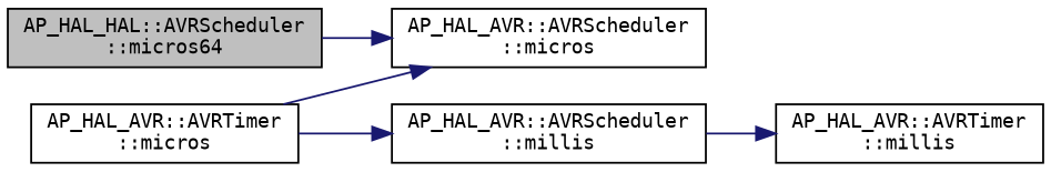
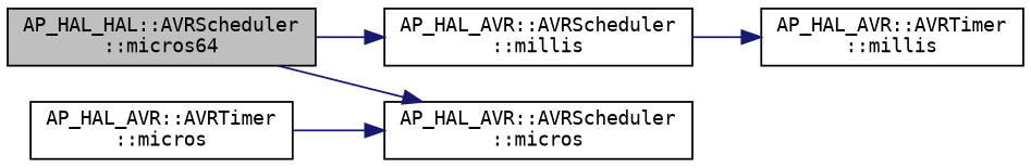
  digraph {
    fontname="DejaVu Sans Mono"
    rankdir=LR
    node [color=black fillcolor=white fontname="DejaVu Sans Mono" fontsize=10 shape=record style=filled]
    edge [color=midnightblue fontname="DejaVu Sans Mono" fontsize=10 labelfontname=Helvetica labelfontsize=10 style=solid]
    n1 [fillcolor=grey75 fontcolor=black height=0.2 label="AP_HAL_HAL::AVRScheduler\l::micros64" width=0.4]
    n2 [height=0.2 label="AP_HAL_AVR::AVRScheduler\l::millis" width=0.4]
    n3 [height=0.2 label="AP_HAL_AVR::AVRScheduler\l::micros" width=0.4]
    n4 [height=0.2 label="AP_HAL_AVR::AVRTimer\l::millis" width=0.4]
    n5 [height=0.2 label="AP_HAL_AVR::AVRTimer\l::micros" width=0.4]
-   n5 -> n2
+   n1 -> n2
    n1 -> n3
    n2 -> n4
    n5 -> n3
  }
